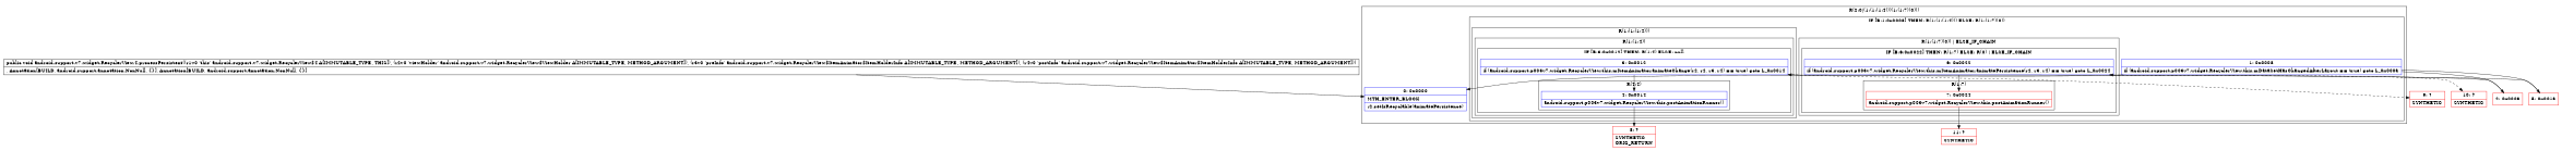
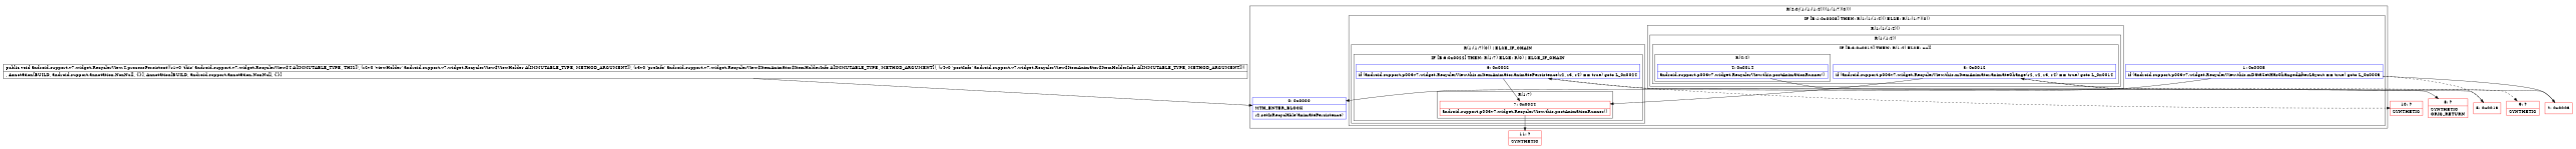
  digraph {
    node [color=red shape=record]
    n1 [color=blue label="{4\:\ 0x0014|android.support.p003v7.widget.RecyclerView.this.postAnimationRunner()\l}"]
    n2 [color=blue label="{3\:\ 0x0012|if (android.support.p003v7.widget.RecyclerView.this.mItemAnimator.animateChange(r2, r2, r3, r4) == true) goto L_0x0014\l}"]
    n3 [label="{7\:\ 0x0024|android.support.p003v7.widget.RecyclerView.this.postAnimationRunner()\l}"]
    n4 [color=blue label="{6\:\ 0x0022|if (android.support.p003v7.widget.RecyclerView.this.mItemAnimator.animatePersistence(r2, r3, r4) == true) goto L_0x0024\l}"]
    n5 [color=blue label="{1\:\ 0x0008|if (android.support.p003v7.widget.RecyclerView.this.mDataSetHasChangedAfterLayout == true) goto L_0x000a\l}"]
    n6 [color=blue label="{0\:\ 0x0000|MTH_ENTER_BLOCK\l|r2.setIsRecyclable(animatePersistence)\l}"]
    n7 [label="{8\:\ ?|SYNTHETIC\lORIG_RETURN\l}"]
    n8 [label="{9\:\ ?|SYNTHETIC\l}"]
    n9 [label="{11\:\ ?|SYNTHETIC\l}"]
    n10 [label="{10\:\ ?|SYNTHETIC\l}"]
    n11 [label="{2\:\ 0x000a}"]
    n12 [label="{5\:\ 0x001a}"]
    n13 [label="{public void android.support.v7.widget.RecyclerView.4.processPersistent((r1v0 'this' android.support.v7.widget.RecyclerView$4 A[IMMUTABLE_TYPE, THIS]), (r2v0 'viewHolder' android.support.v7.widget.RecyclerView$ViewHolder A[IMMUTABLE_TYPE, METHOD_ARGUMENT]), (r3v0 'preInfo' android.support.v7.widget.RecyclerView$ItemAnimator$ItemHolderInfo A[IMMUTABLE_TYPE, METHOD_ARGUMENT]), (r4v0 'postInfo' android.support.v7.widget.RecyclerView$ItemAnimator$ItemHolderInfo A[IMMUTABLE_TYPE, METHOD_ARGUMENT]))  | , Annotation[BUILD, android.support.annotation.NonNull, \{\}], Annotation[BUILD, android.support.annotation.NonNull, \{\}]\l}" color=""]
    subgraph cluster_1 {
      label="R(2:0|(1:(1:(1:4)))(1:(1:7)(0)))"
      n6
      subgraph cluster_2 {
        label="IF [B:1:0x0008] THEN: R(1:(1:(1:4))) ELSE: R(1:(1:7)(0))"
        n5
        subgraph cluster_3 {
          label="R(1:(1:(1:4)))"
          subgraph cluster_4 {
            label="R(1:(1:4))"
            subgraph cluster_5 {
              label="IF [B:3:0x0012] THEN: R(1:4) ELSE: null"
              n2
              subgraph cluster_6 {
                label="R(4:4)"
                n1
              }
            }
          }
        }
        subgraph cluster_7 {
          label="R(1:(1:7)(0)) | ELSE_IF_CHAIN\l"
          subgraph cluster_8 {
            label="IF [B:6:0x0022] THEN: R(1:7) ELSE: R(0) | ELSE_IF_CHAIN\l"
            n4
            subgraph cluster_9 {
              label="R(1:7)"
              n3
            }
            subgraph cluster_10 {
              label="R(0)"
            }
          }
        }
      }
    }
    n1 -> n7
-   n2 -> n1
+   n2 -> n3
    n2 -> n8 [style=dashed]
    n3 -> n9
    n4 -> n3
    n4 -> n10 [style=dashed]
    n5 -> n6
    n5 -> n11
-   n5 -> n12 [style=solid]
+   n5 -> n12 [style=dashed]
    n11 -> n2
    n12 -> n4
    n13 -> n6
  }
